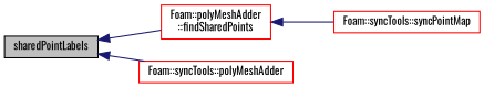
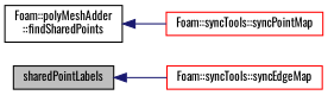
  digraph {
    fontname=Oswald
    rankdir=LR
    node [color=black fontname=Oswald fontsize=10 shape=record]
    edge [color=midnightblue dir=back fontname=Oswald fontsize=10 labelfontname=Helvetica labelfontsize=10 style=solid]
    n1 [fillcolor=grey75 fontcolor=black height=0.2 label=sharedPointLabels style=filled width=0.4]
-   n2 [color=red height=0.2 label="Foam::polyMeshAdder\l::findSharedPoints" width=0.4]
-   n3 [color=red height=0.2 label="Foam::syncTools::polyMeshAdder" width=0.4]
+   n2 [height=0.2 label="Foam::polyMeshAdder\l::findSharedPoints" width=0.4]
+   n3 [color=red height=0.2 label="Foam::syncTools::syncEdgeMap" width=0.4]
    n4 [color=red height=0.2 label="Foam::syncTools::syncPointMap" width=0.4]
-   n1 -> n2
    n1 -> n3
    n2 -> n4
  }
